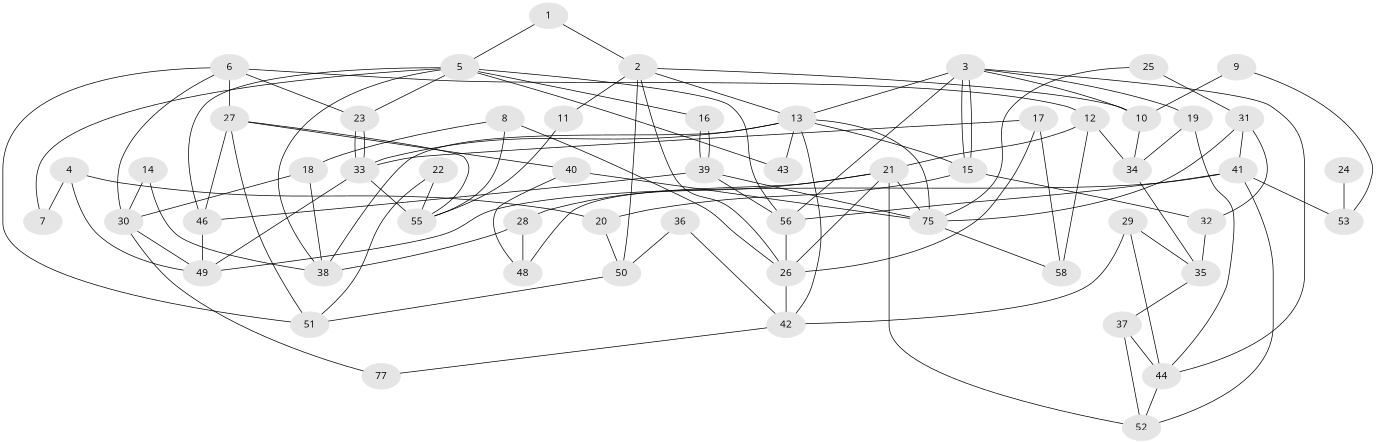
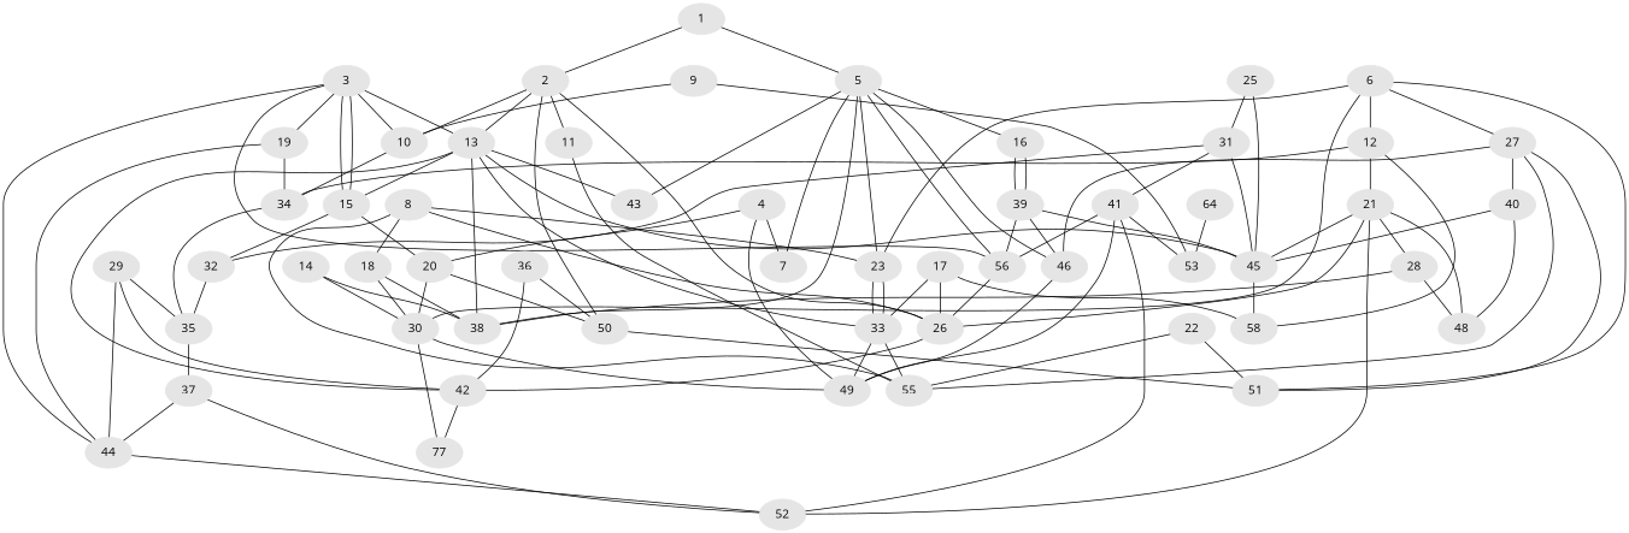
  graph {
    fontname="Open Sans"
    node [color=gray90 fontname="Open Sans" style=filled]
    edge [fontname="Open Sans"]
    1
    2
    5
    10
    11
    13
    26
    50
    56
    7
    16
    23
    38
    43
    46
    34
    55
    15
    33
    42
-   45 [label=75]
+   45
    51
    3
    19
    44
    20
    32
    52
    4
    49
    30
    39
    6
    12
    27
    21
    n37 [label=58]
    40
    n39 [label=77]
    8
    18
    9
    53
    35
    28
    48
    14
    17
    22
-   24
+   24 [label=64]
    25
    31
    41
    29
    37
    36
    1 -- 2
    1 -- 5
    2 -- 10
    2 -- 11
    2 -- 13
    2 -- 26
    2 -- 50
    5 -- 56
    5 -- 7
    5 -- 16
    5 -- 23
    5 -- 38
    5 -- 43
    5 -- 46
    10 -- 34
    11 -- 55
    13 -- 38
    13 -- 43
    13 -- 15
    13 -- 33
    13 -- 42
    13 -- 45
    26 -- 42
    50 -- 51
    56 -- 26
    16 -- 39
    16 -- 39
    23 -- 33
    23 -- 33
    46 -- 49
    34 -- 35
    15 -- 20
    15 -- 32
    33 -- 55
    33 -- 49
    42 -- n39
    45 -- n37
    3 -- 10
    3 -- 13
    3 -- 56
    3 -- 15
    3 -- 15
    3 -- 19
    3 -- 44
    19 -- 34
    19 -- 44
    44 -- 52
    20 -- 50
+   20 -- 30
    32 -- 35
    4 -- 7
    4 -- 20
    4 -- 49
    30 -- 49
    30 -- n39
    39 -- 56
    39 -- 46
    39 -- 45
    6 -- 23
    6 -- 51
    6 -- 30
    6 -- 12
    6 -- 27
    12 -- 34
    12 -- 21
    12 -- n37
    27 -- 46
    27 -- 55
    27 -- 51
    27 -- 40
    21 -- 26
    21 -- 45
    21 -- 52
    21 -- 28
    21 -- 48
    40 -- 45
    40 -- 48
    8 -- 26
+   8 -- 23
    8 -- 55
    8 -- 18
    18 -- 38
    18 -- 30
    9 -- 10
    9 -- 53
    35 -- 37
    28 -- 38
    28 -- 48
    14 -- 38
    14 -- 30
    17 -- 26
    17 -- 33
    17 -- n37
    22 -- 55
    22 -- 51
    24 -- 53
    25 -- 45
    25 -- 31
    31 -- 45
    31 -- 32
    31 -- 41
    41 -- 56
    41 -- 52
    41 -- 49
    41 -- 53
    29 -- 42
    29 -- 44
    29 -- 35
    37 -- 44
    37 -- 52
    36 -- 50
    36 -- 42
  }
